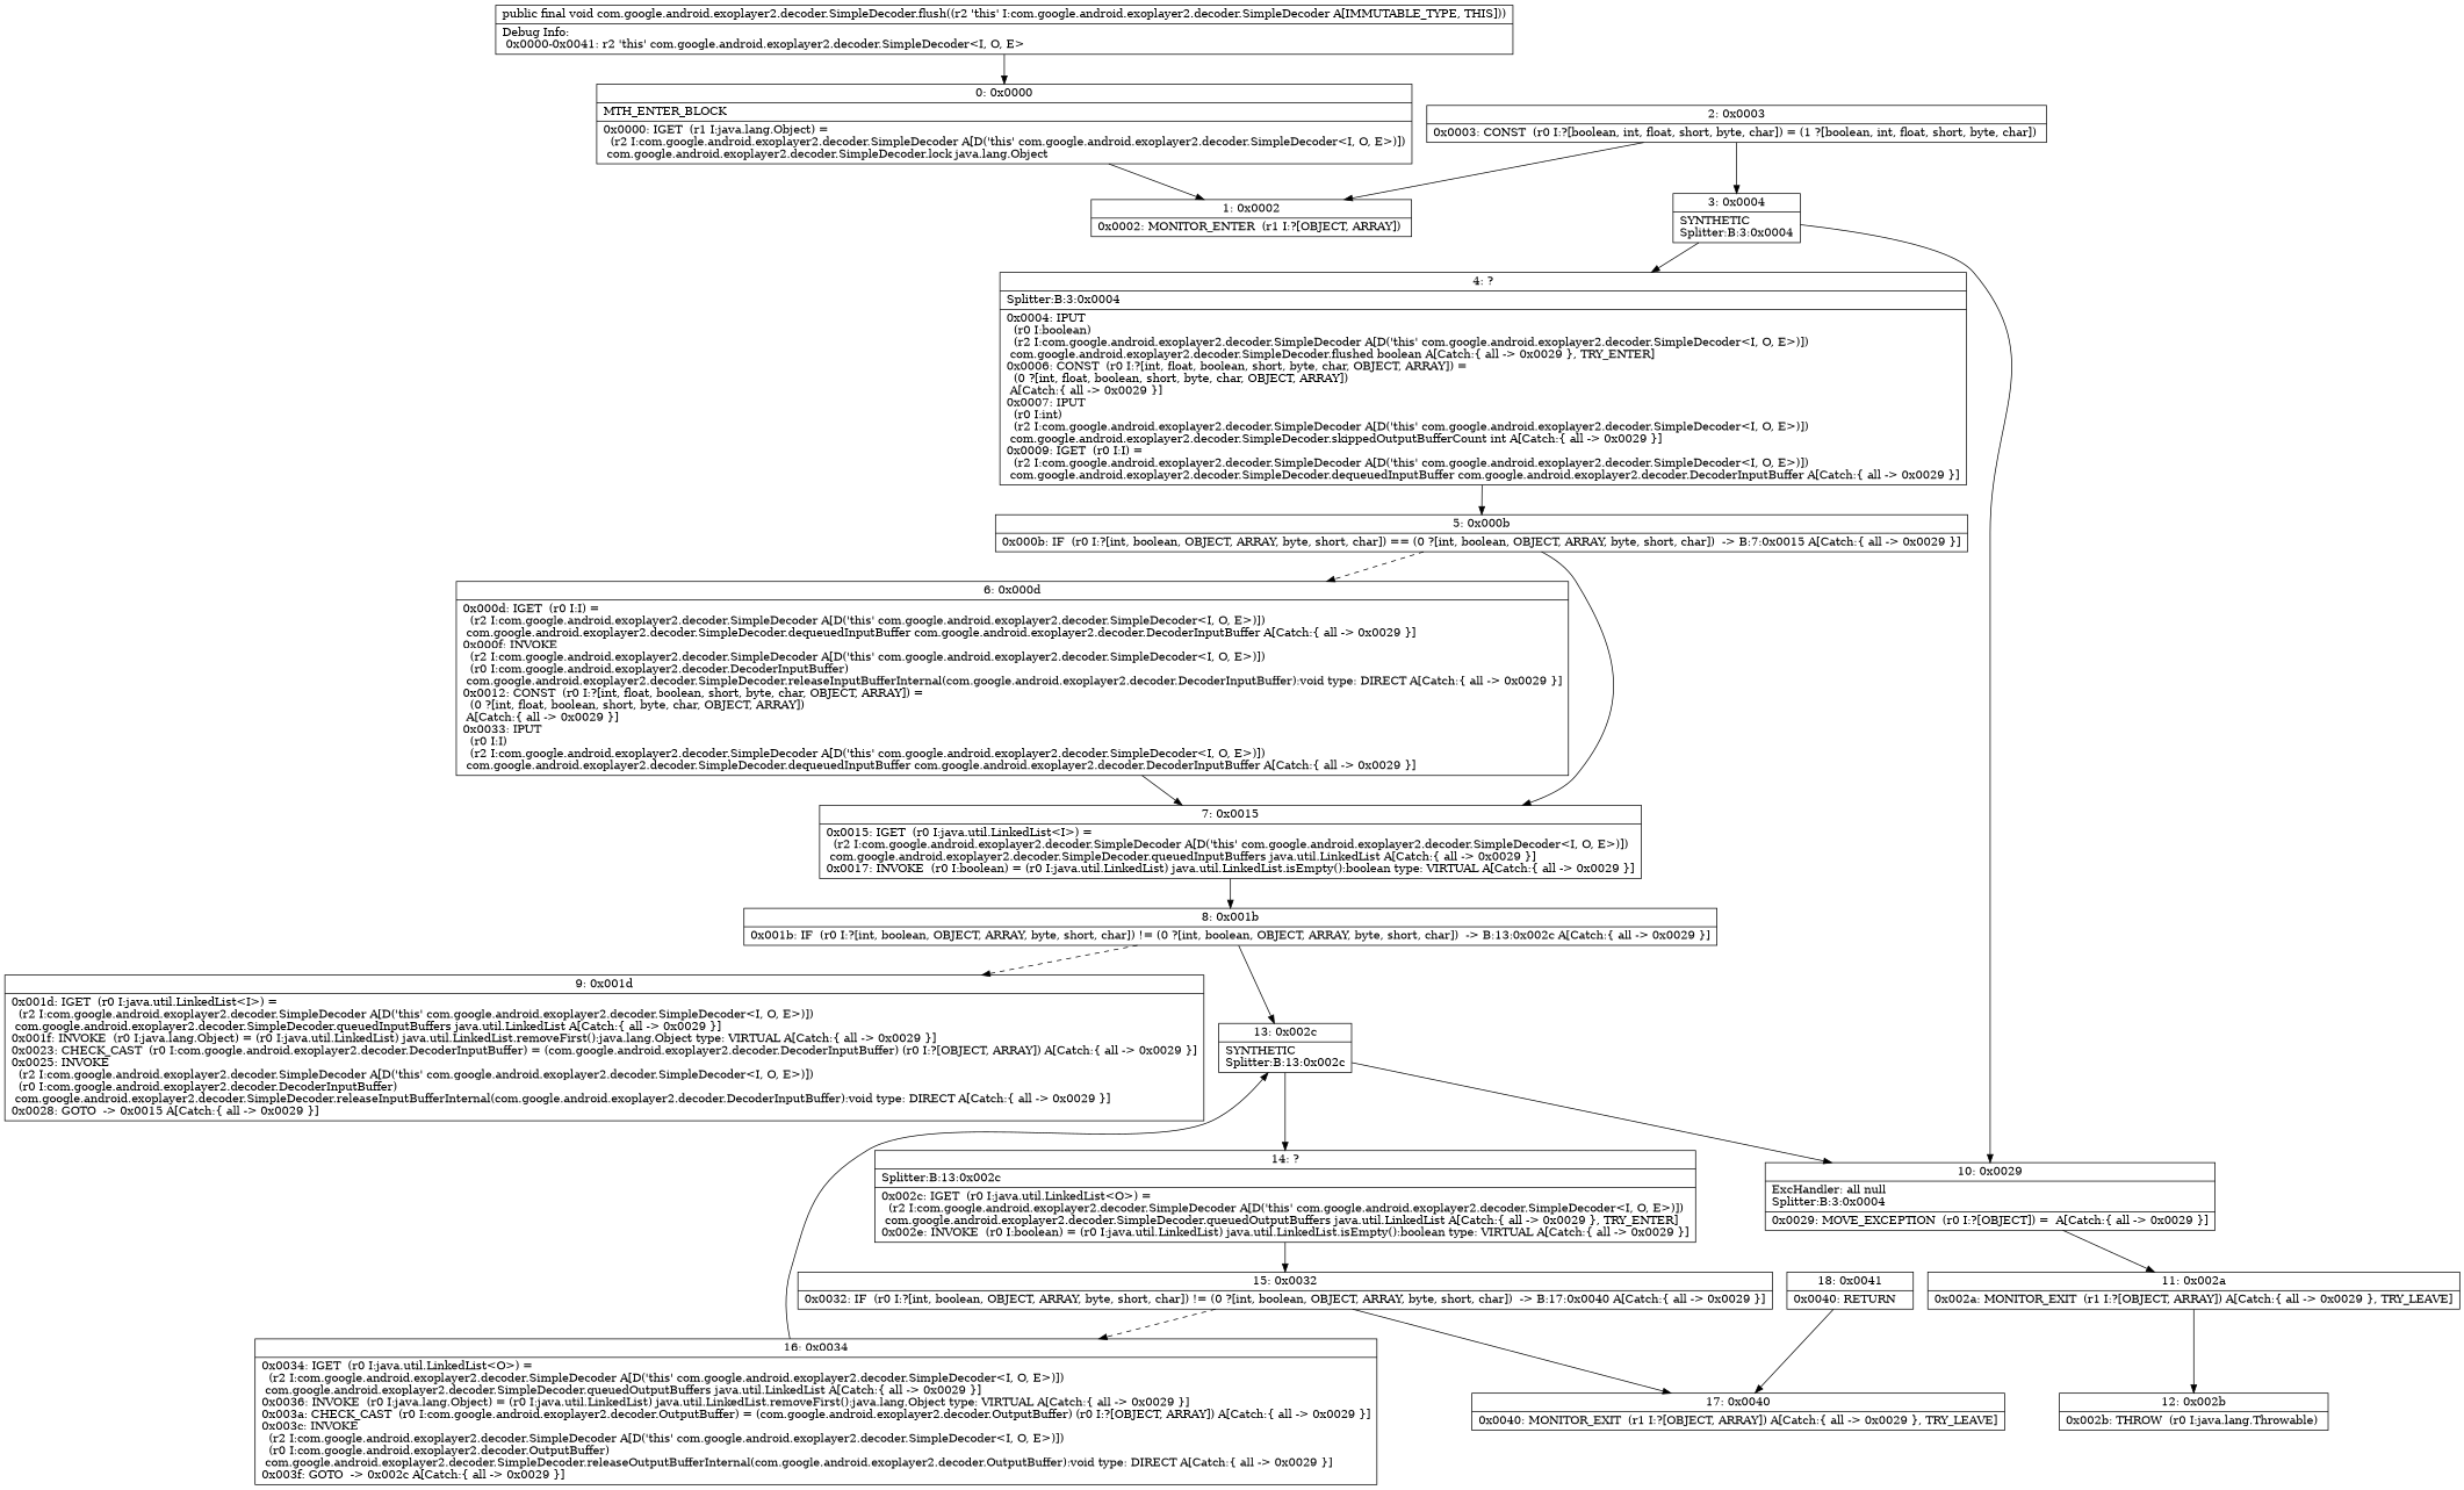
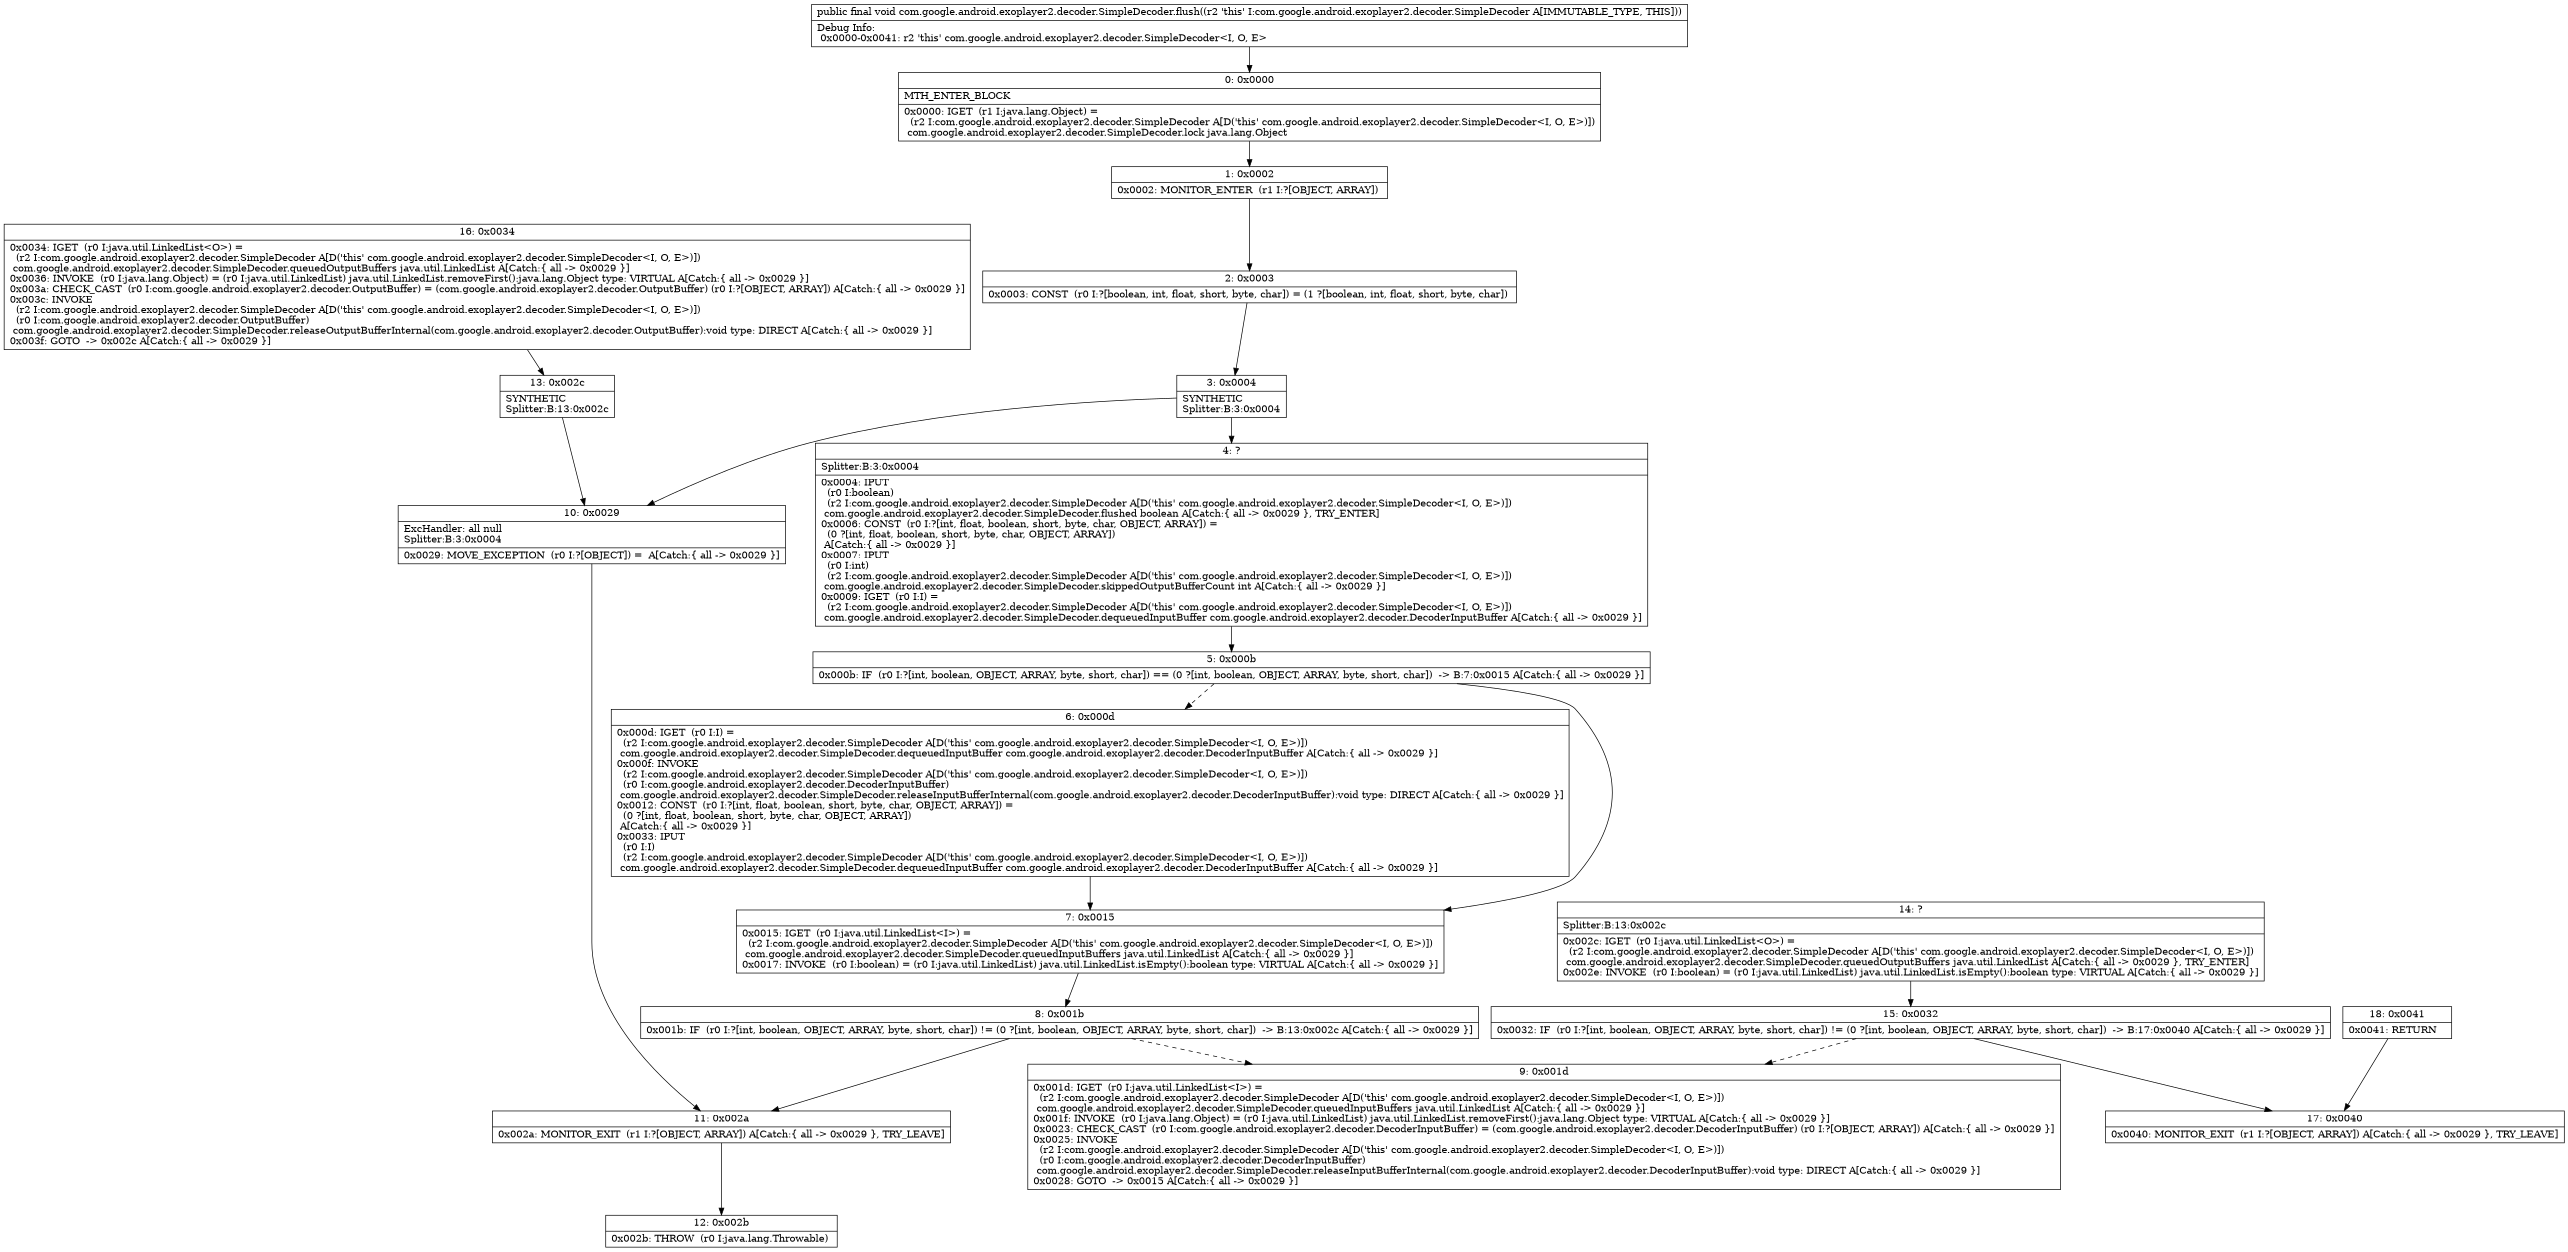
  digraph {
    node [shape=record]
    n1 [label="{0\:\ 0x0000|MTH_ENTER_BLOCK\l|0x0000: IGET  (r1 I:java.lang.Object) = \l  (r2 I:com.google.android.exoplayer2.decoder.SimpleDecoder A[D('this' com.google.android.exoplayer2.decoder.SimpleDecoder\<I, O, E\>)])\l com.google.android.exoplayer2.decoder.SimpleDecoder.lock java.lang.Object \l}"]
    n2 [label="{1\:\ 0x0002|0x0002: MONITOR_ENTER  (r1 I:?[OBJECT, ARRAY]) \l}"]
    n3 [label="{2\:\ 0x0003|0x0003: CONST  (r0 I:?[boolean, int, float, short, byte, char]) = (1 ?[boolean, int, float, short, byte, char]) \l}"]
    n4 [label="{3\:\ 0x0004|SYNTHETIC\lSplitter:B:3:0x0004\l}"]
    n5 [label="{4\:\ ?|Splitter:B:3:0x0004\l|0x0004: IPUT  \l  (r0 I:boolean)\l  (r2 I:com.google.android.exoplayer2.decoder.SimpleDecoder A[D('this' com.google.android.exoplayer2.decoder.SimpleDecoder\<I, O, E\>)])\l com.google.android.exoplayer2.decoder.SimpleDecoder.flushed boolean A[Catch:\{ all \-\> 0x0029 \}, TRY_ENTER]\l0x0006: CONST  (r0 I:?[int, float, boolean, short, byte, char, OBJECT, ARRAY]) = \l  (0 ?[int, float, boolean, short, byte, char, OBJECT, ARRAY])\l A[Catch:\{ all \-\> 0x0029 \}]\l0x0007: IPUT  \l  (r0 I:int)\l  (r2 I:com.google.android.exoplayer2.decoder.SimpleDecoder A[D('this' com.google.android.exoplayer2.decoder.SimpleDecoder\<I, O, E\>)])\l com.google.android.exoplayer2.decoder.SimpleDecoder.skippedOutputBufferCount int A[Catch:\{ all \-\> 0x0029 \}]\l0x0009: IGET  (r0 I:I) = \l  (r2 I:com.google.android.exoplayer2.decoder.SimpleDecoder A[D('this' com.google.android.exoplayer2.decoder.SimpleDecoder\<I, O, E\>)])\l com.google.android.exoplayer2.decoder.SimpleDecoder.dequeuedInputBuffer com.google.android.exoplayer2.decoder.DecoderInputBuffer A[Catch:\{ all \-\> 0x0029 \}]\l}"]
    n6 [label="{10\:\ 0x0029|ExcHandler: all null\lSplitter:B:3:0x0004\l|0x0029: MOVE_EXCEPTION  (r0 I:?[OBJECT]) =  A[Catch:\{ all \-\> 0x0029 \}]\l}"]
    n7 [label="{5\:\ 0x000b|0x000b: IF  (r0 I:?[int, boolean, OBJECT, ARRAY, byte, short, char]) == (0 ?[int, boolean, OBJECT, ARRAY, byte, short, char])  \-\> B:7:0x0015 A[Catch:\{ all \-\> 0x0029 \}]\l}"]
    n8 [label="{11\:\ 0x002a|0x002a: MONITOR_EXIT  (r1 I:?[OBJECT, ARRAY]) A[Catch:\{ all \-\> 0x0029 \}, TRY_LEAVE]\l}"]
    n9 [label="{6\:\ 0x000d|0x000d: IGET  (r0 I:I) = \l  (r2 I:com.google.android.exoplayer2.decoder.SimpleDecoder A[D('this' com.google.android.exoplayer2.decoder.SimpleDecoder\<I, O, E\>)])\l com.google.android.exoplayer2.decoder.SimpleDecoder.dequeuedInputBuffer com.google.android.exoplayer2.decoder.DecoderInputBuffer A[Catch:\{ all \-\> 0x0029 \}]\l0x000f: INVOKE  \l  (r2 I:com.google.android.exoplayer2.decoder.SimpleDecoder A[D('this' com.google.android.exoplayer2.decoder.SimpleDecoder\<I, O, E\>)])\l  (r0 I:com.google.android.exoplayer2.decoder.DecoderInputBuffer)\l com.google.android.exoplayer2.decoder.SimpleDecoder.releaseInputBufferInternal(com.google.android.exoplayer2.decoder.DecoderInputBuffer):void type: DIRECT A[Catch:\{ all \-\> 0x0029 \}]\l0x0012: CONST  (r0 I:?[int, float, boolean, short, byte, char, OBJECT, ARRAY]) = \l  (0 ?[int, float, boolean, short, byte, char, OBJECT, ARRAY])\l A[Catch:\{ all \-\> 0x0029 \}]\l0x0033: IPUT  \l  (r0 I:I)\l  (r2 I:com.google.android.exoplayer2.decoder.SimpleDecoder A[D('this' com.google.android.exoplayer2.decoder.SimpleDecoder\<I, O, E\>)])\l com.google.android.exoplayer2.decoder.SimpleDecoder.dequeuedInputBuffer com.google.android.exoplayer2.decoder.DecoderInputBuffer A[Catch:\{ all \-\> 0x0029 \}]\l}"]
    n10 [label="{7\:\ 0x0015|0x0015: IGET  (r0 I:java.util.LinkedList\<I\>) = \l  (r2 I:com.google.android.exoplayer2.decoder.SimpleDecoder A[D('this' com.google.android.exoplayer2.decoder.SimpleDecoder\<I, O, E\>)])\l com.google.android.exoplayer2.decoder.SimpleDecoder.queuedInputBuffers java.util.LinkedList A[Catch:\{ all \-\> 0x0029 \}]\l0x0017: INVOKE  (r0 I:boolean) = (r0 I:java.util.LinkedList) java.util.LinkedList.isEmpty():boolean type: VIRTUAL A[Catch:\{ all \-\> 0x0029 \}]\l}"]
    n11 [label="{8\:\ 0x001b|0x001b: IF  (r0 I:?[int, boolean, OBJECT, ARRAY, byte, short, char]) != (0 ?[int, boolean, OBJECT, ARRAY, byte, short, char])  \-\> B:13:0x002c A[Catch:\{ all \-\> 0x0029 \}]\l}"]
    n12 [label="{9\:\ 0x001d|0x001d: IGET  (r0 I:java.util.LinkedList\<I\>) = \l  (r2 I:com.google.android.exoplayer2.decoder.SimpleDecoder A[D('this' com.google.android.exoplayer2.decoder.SimpleDecoder\<I, O, E\>)])\l com.google.android.exoplayer2.decoder.SimpleDecoder.queuedInputBuffers java.util.LinkedList A[Catch:\{ all \-\> 0x0029 \}]\l0x001f: INVOKE  (r0 I:java.lang.Object) = (r0 I:java.util.LinkedList) java.util.LinkedList.removeFirst():java.lang.Object type: VIRTUAL A[Catch:\{ all \-\> 0x0029 \}]\l0x0023: CHECK_CAST  (r0 I:com.google.android.exoplayer2.decoder.DecoderInputBuffer) = (com.google.android.exoplayer2.decoder.DecoderInputBuffer) (r0 I:?[OBJECT, ARRAY]) A[Catch:\{ all \-\> 0x0029 \}]\l0x0025: INVOKE  \l  (r2 I:com.google.android.exoplayer2.decoder.SimpleDecoder A[D('this' com.google.android.exoplayer2.decoder.SimpleDecoder\<I, O, E\>)])\l  (r0 I:com.google.android.exoplayer2.decoder.DecoderInputBuffer)\l com.google.android.exoplayer2.decoder.SimpleDecoder.releaseInputBufferInternal(com.google.android.exoplayer2.decoder.DecoderInputBuffer):void type: DIRECT A[Catch:\{ all \-\> 0x0029 \}]\l0x0028: GOTO  \-\> 0x0015 A[Catch:\{ all \-\> 0x0029 \}]\l}"]
    n13 [label="{13\:\ 0x002c|SYNTHETIC\lSplitter:B:13:0x002c\l}"]
    n14 [label="{14\:\ ?|Splitter:B:13:0x002c\l|0x002c: IGET  (r0 I:java.util.LinkedList\<O\>) = \l  (r2 I:com.google.android.exoplayer2.decoder.SimpleDecoder A[D('this' com.google.android.exoplayer2.decoder.SimpleDecoder\<I, O, E\>)])\l com.google.android.exoplayer2.decoder.SimpleDecoder.queuedOutputBuffers java.util.LinkedList A[Catch:\{ all \-\> 0x0029 \}, TRY_ENTER]\l0x002e: INVOKE  (r0 I:boolean) = (r0 I:java.util.LinkedList) java.util.LinkedList.isEmpty():boolean type: VIRTUAL A[Catch:\{ all \-\> 0x0029 \}]\l}"]
    n15 [label="{12\:\ 0x002b|0x002b: THROW  (r0 I:java.lang.Throwable) \l}"]
    n16 [label="{15\:\ 0x0032|0x0032: IF  (r0 I:?[int, boolean, OBJECT, ARRAY, byte, short, char]) != (0 ?[int, boolean, OBJECT, ARRAY, byte, short, char])  \-\> B:17:0x0040 A[Catch:\{ all \-\> 0x0029 \}]\l}"]
    n17 [label="{16\:\ 0x0034|0x0034: IGET  (r0 I:java.util.LinkedList\<O\>) = \l  (r2 I:com.google.android.exoplayer2.decoder.SimpleDecoder A[D('this' com.google.android.exoplayer2.decoder.SimpleDecoder\<I, O, E\>)])\l com.google.android.exoplayer2.decoder.SimpleDecoder.queuedOutputBuffers java.util.LinkedList A[Catch:\{ all \-\> 0x0029 \}]\l0x0036: INVOKE  (r0 I:java.lang.Object) = (r0 I:java.util.LinkedList) java.util.LinkedList.removeFirst():java.lang.Object type: VIRTUAL A[Catch:\{ all \-\> 0x0029 \}]\l0x003a: CHECK_CAST  (r0 I:com.google.android.exoplayer2.decoder.OutputBuffer) = (com.google.android.exoplayer2.decoder.OutputBuffer) (r0 I:?[OBJECT, ARRAY]) A[Catch:\{ all \-\> 0x0029 \}]\l0x003c: INVOKE  \l  (r2 I:com.google.android.exoplayer2.decoder.SimpleDecoder A[D('this' com.google.android.exoplayer2.decoder.SimpleDecoder\<I, O, E\>)])\l  (r0 I:com.google.android.exoplayer2.decoder.OutputBuffer)\l com.google.android.exoplayer2.decoder.SimpleDecoder.releaseOutputBufferInternal(com.google.android.exoplayer2.decoder.OutputBuffer):void type: DIRECT A[Catch:\{ all \-\> 0x0029 \}]\l0x003f: GOTO  \-\> 0x002c A[Catch:\{ all \-\> 0x0029 \}]\l}"]
    n18 [label="{17\:\ 0x0040|0x0040: MONITOR_EXIT  (r1 I:?[OBJECT, ARRAY]) A[Catch:\{ all \-\> 0x0029 \}, TRY_LEAVE]\l}"]
-   n19 [label="{18\:\ 0x0041|0x0040: RETURN   \l}"]
+   n19 [label="{18\:\ 0x0041|0x0041: RETURN   \l}"]
    n20 [label="{public final void com.google.android.exoplayer2.decoder.SimpleDecoder.flush((r2 'this' I:com.google.android.exoplayer2.decoder.SimpleDecoder A[IMMUTABLE_TYPE, THIS]))  | Debug Info:\l  0x0000\-0x0041: r2 'this' com.google.android.exoplayer2.decoder.SimpleDecoder\<I, O, E\>\l}"]
    n1 -> n2
-   n3 -> n2
+   n2 -> n3
    n3 -> n4
    n4 -> n5
    n4 -> n6
    n5 -> n7
    n6 -> n8
    n7 -> n9 [style=dashed]
    n7 -> n10
    n8 -> n15
    n9 -> n10
    n10 -> n11
    n11 -> n12 [style=dashed]
-   n11 -> n13
+   n11 -> n8
    n13 -> n6
-   n13 -> n14
    n14 -> n16
-   n16 -> n17 [style=dashed]
+   n16 -> n12 [style=dashed]
    n16 -> n18
    n17 -> n13
    n19 -> n18
    n20 -> n1
  }
